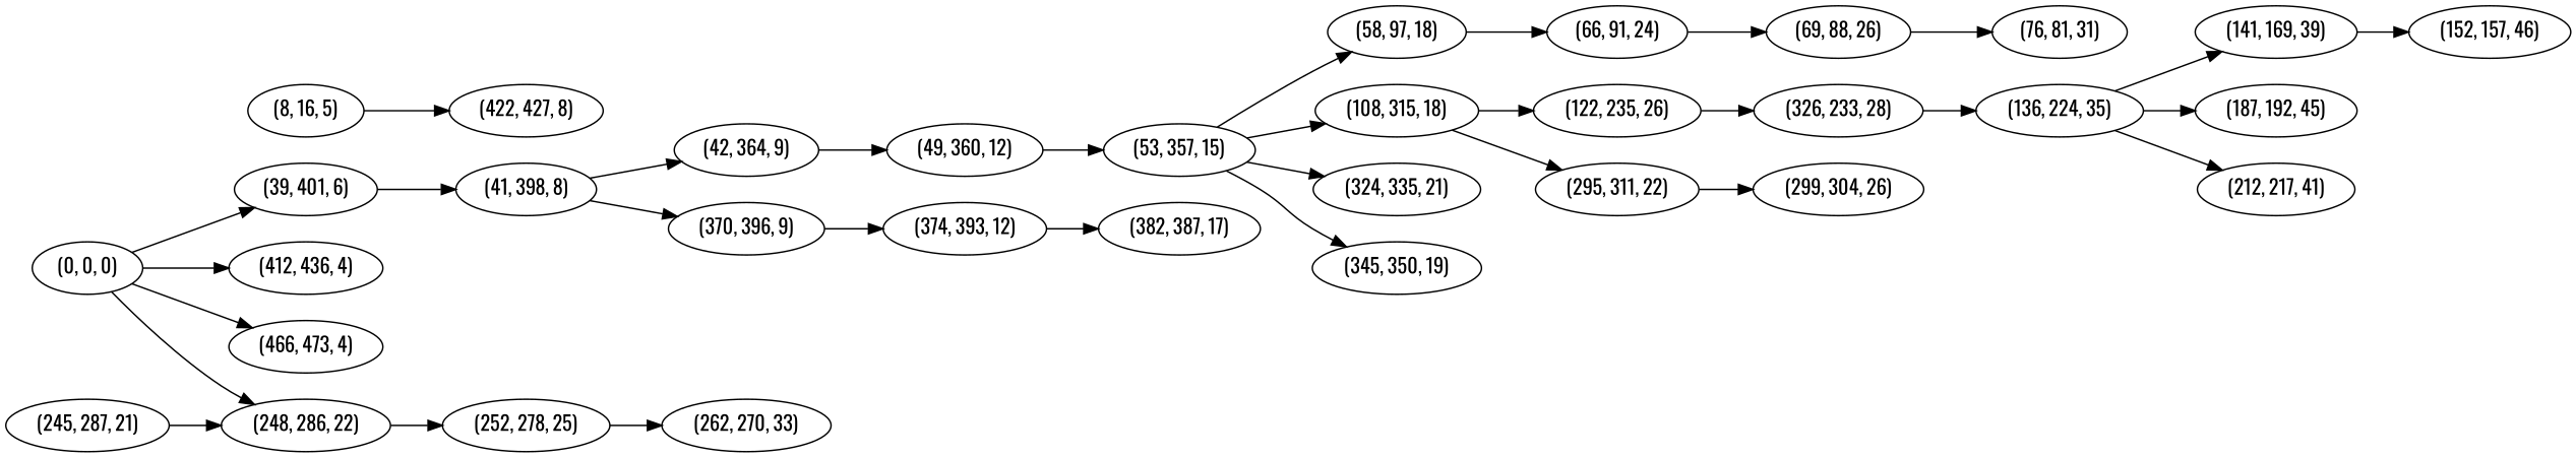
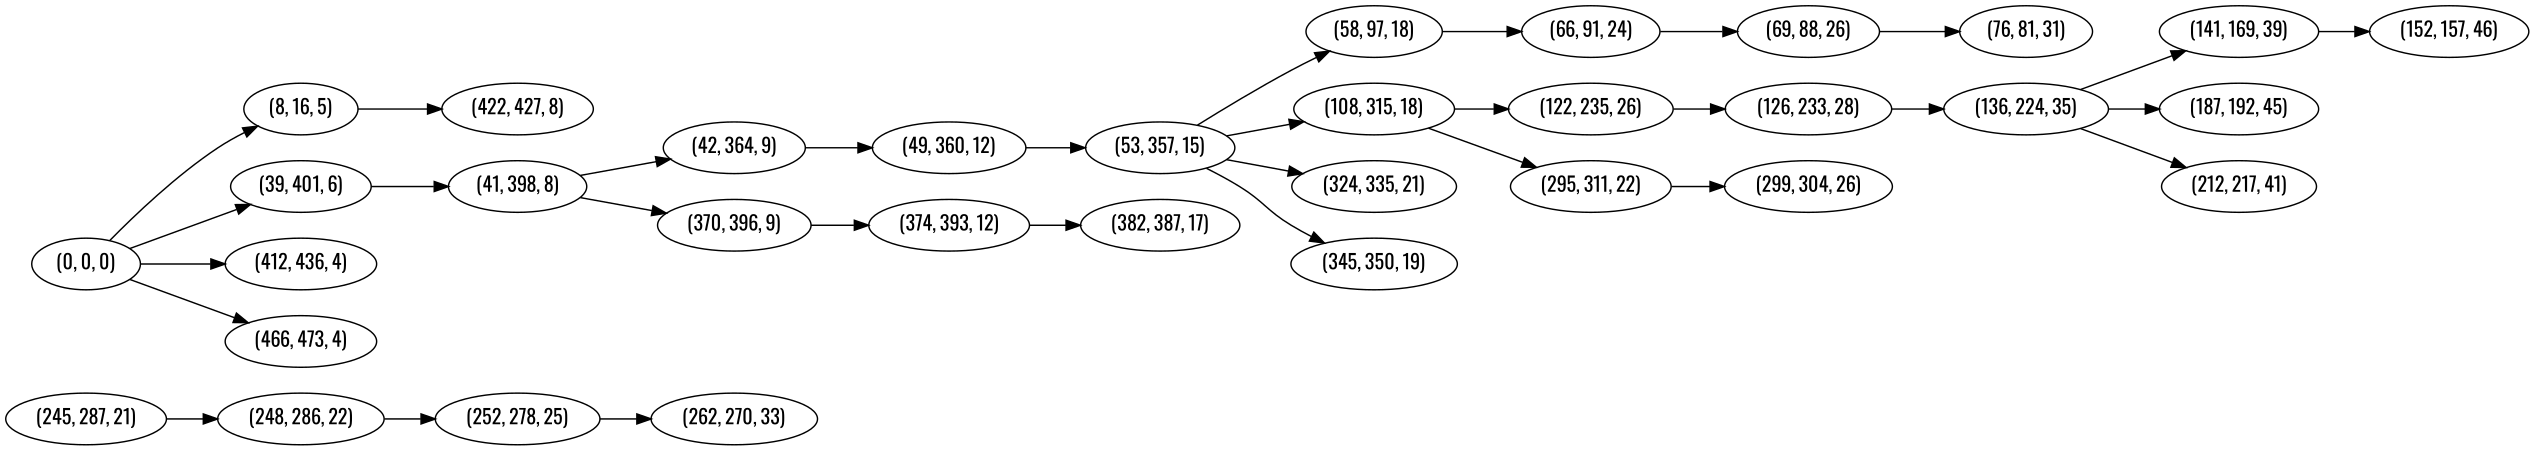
  digraph {
    fontname=Oswald
    rankdir=LR
    node [fontname=Oswald]
    edge [fontname=Oswald]
    "(0, 0, 0)"
    "(8, 16, 5)"
    "(39, 401, 6)"
    "(412, 436, 4)"
    "(466, 473, 4)"
    "(422, 427, 8)"
    "(41, 398, 8)"
    "(42, 364, 9)"
    "(370, 396, 9)"
    "(49, 360, 12)"
    "(374, 393, 12)"
    "(53, 357, 15)"
    "(58, 97, 18)"
    "(108, 315, 18)"
    "(324, 335, 21)"
    "(345, 350, 19)"
    "(66, 91, 24)"
    "(122, 235, 26)"
    "(295, 311, 22)"
    "(69, 88, 26)"
    "(76, 81, 31)"
-   "(126, 233, 28)" [label="(326, 233, 28)"]
+   "(126, 233, 28)"
    "(245, 287, 21)"
    "(248, 286, 22)"
    "(299, 304, 26)"
    "(136, 224, 35)"
    "(141, 169, 39)"
    "(187, 192, 45)"
    "(212, 217, 41)"
    "(152, 157, 46)"
    "(252, 278, 25)"
    "(262, 270, 33)"
    "(382, 387, 17)"
-   "(0, 0, 0)" -> "(248, 286, 22)"
+   "(0, 0, 0)" -> "(8, 16, 5)"
    "(0, 0, 0)" -> "(39, 401, 6)"
    "(0, 0, 0)" -> "(412, 436, 4)"
    "(0, 0, 0)" -> "(466, 473, 4)"
    "(8, 16, 5)" -> "(422, 427, 8)"
    "(39, 401, 6)" -> "(41, 398, 8)"
    "(41, 398, 8)" -> "(42, 364, 9)"
    "(41, 398, 8)" -> "(370, 396, 9)"
    "(42, 364, 9)" -> "(49, 360, 12)"
    "(370, 396, 9)" -> "(374, 393, 12)"
    "(49, 360, 12)" -> "(53, 357, 15)"
    "(374, 393, 12)" -> "(382, 387, 17)"
    "(53, 357, 15)" -> "(58, 97, 18)"
    "(53, 357, 15)" -> "(108, 315, 18)"
    "(53, 357, 15)" -> "(324, 335, 21)"
    "(53, 357, 15)" -> "(345, 350, 19)"
    "(58, 97, 18)" -> "(66, 91, 24)"
    "(108, 315, 18)" -> "(122, 235, 26)"
    "(108, 315, 18)" -> "(295, 311, 22)"
    "(66, 91, 24)" -> "(69, 88, 26)"
    "(122, 235, 26)" -> "(126, 233, 28)"
    "(295, 311, 22)" -> "(299, 304, 26)"
    "(69, 88, 26)" -> "(76, 81, 31)"
    "(126, 233, 28)" -> "(136, 224, 35)"
    "(245, 287, 21)" -> "(248, 286, 22)"
    "(248, 286, 22)" -> "(252, 278, 25)"
    "(136, 224, 35)" -> "(141, 169, 39)"
    "(136, 224, 35)" -> "(187, 192, 45)"
    "(136, 224, 35)" -> "(212, 217, 41)"
    "(141, 169, 39)" -> "(152, 157, 46)"
    "(252, 278, 25)" -> "(262, 270, 33)"
  }
